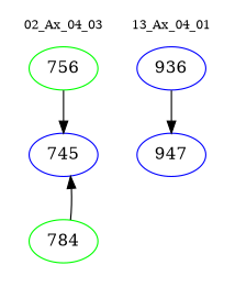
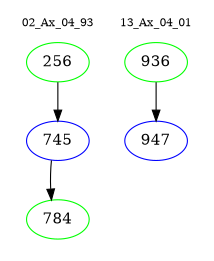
  digraph {
    node [color=blue]
    edge [color=black]
-   n1 [color=green label=756]
+   n1 [color=green label=256]
    n2 [label=745]
    n3 [color=green label=784]
-   n4 [label=936]
+   n4 [color=green label=936]
    n5 [label=947]
    subgraph cluster_1 {
      color=white
      fontsize=10
-     label="02_Ax_04_03"
+     label="02_Ax_04_93"
      n1
      n2
      n3
    }
    subgraph cluster_2 {
      color=white
      fontsize=10
      label="13_Ax_04_01"
      n4
      n5
    }
    n1 -> n2
-   n3 -> n2
+   n2 -> n3
    n4 -> n5
  }
